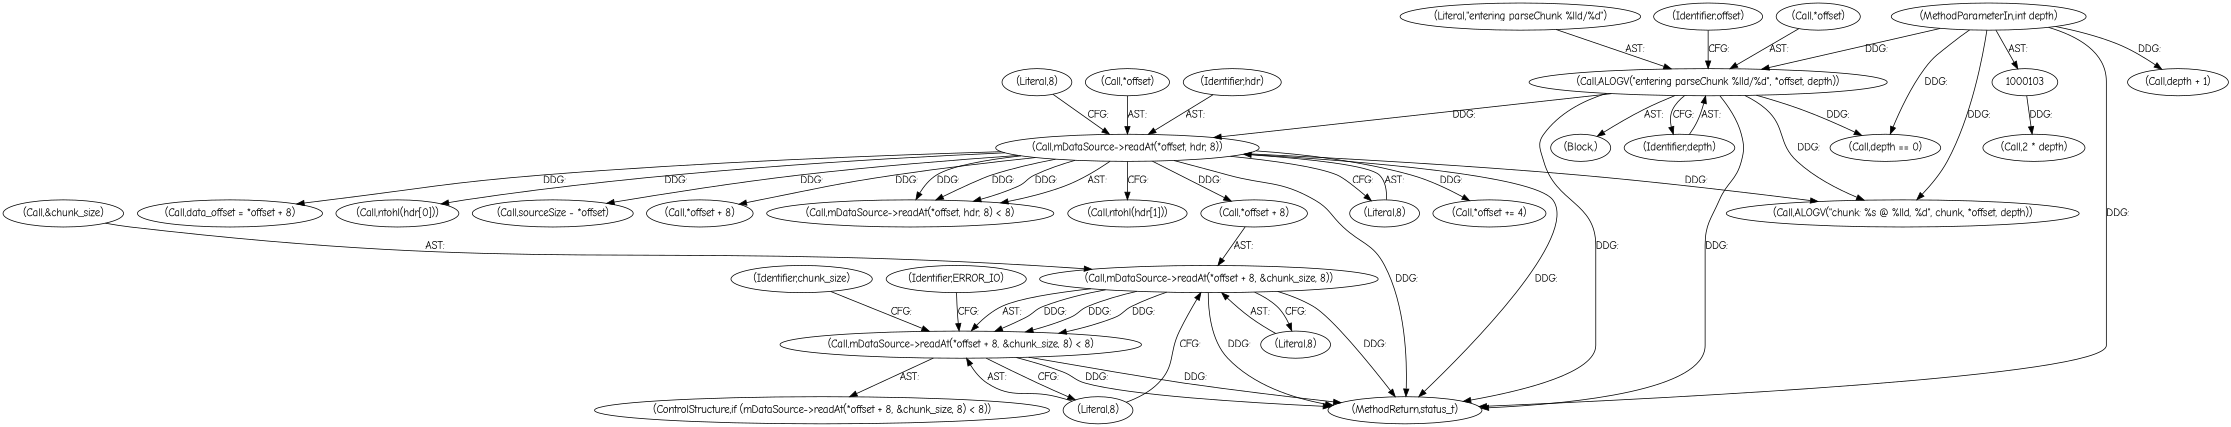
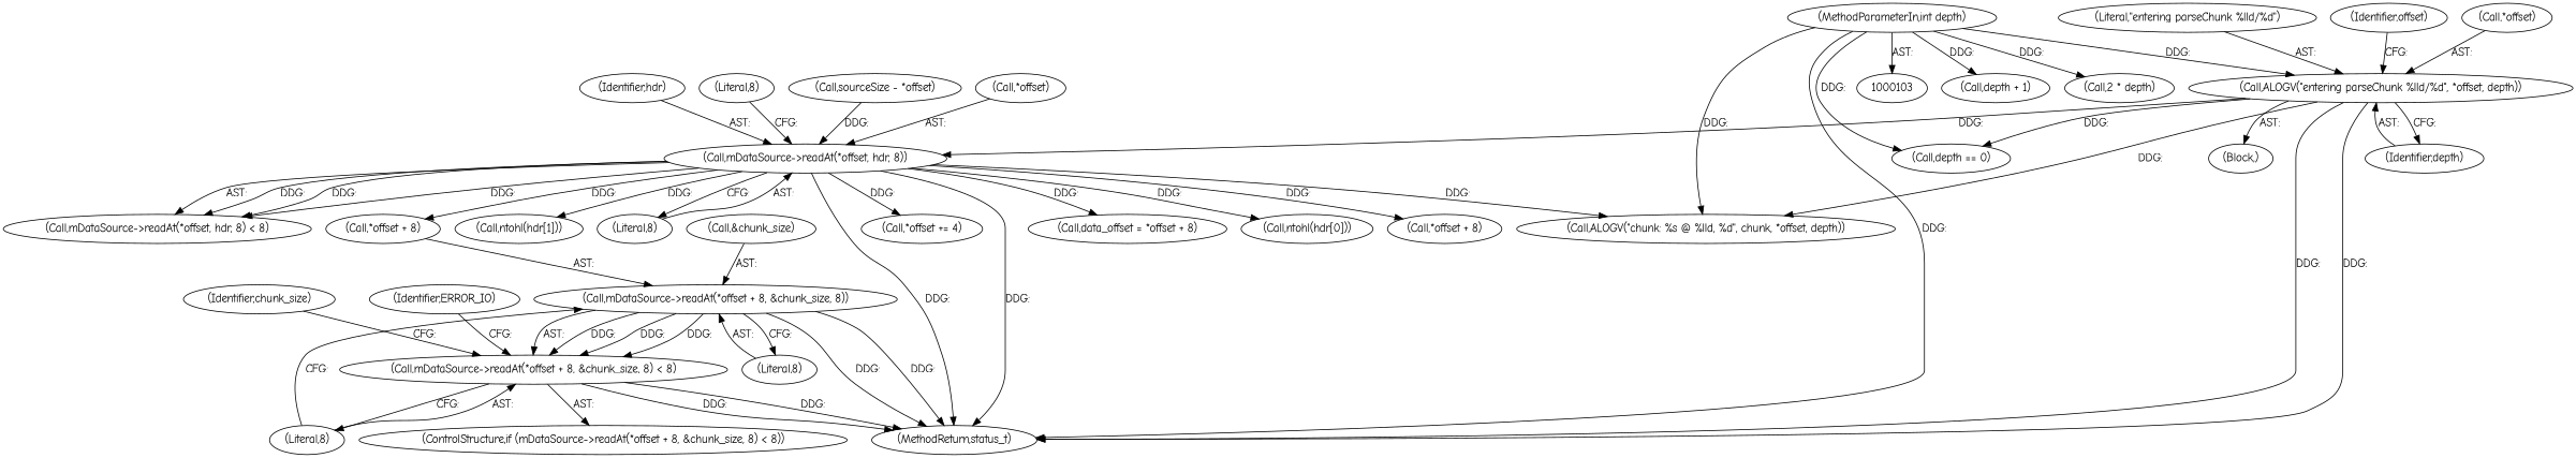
  digraph {
    fontname="Comic Neue"
    node [fontname="Comic Neue"]
    edge [fontname="Comic Neue"]
    n1 [label="(Call,mDataSource->readAt(*offset + 8, &chunk_size, 8))"]
    n2 [label="(Call,mDataSource->readAt(*offset + 8, &chunk_size, 8) < 8)"]
    n3 [label="(MethodReturn,status_t)"]
    n4 [label="(Literal,8)"]
    n5 [label="(Literal,8)"]
    n6 [label="(ControlStructure,if (mDataSource->readAt(*offset + 8, &chunk_size, 8) < 8))"]
    n7 [label="(Call,mDataSource->readAt(*offset, hdr, 8))"]
    n8 [label="(Literal,8)"]
    n9 [label="(Call,ALOGV(\"chunk: %s @ %lld, %d\", chunk, *offset, depth))"]
    n10 [label="(Call,*offset += 4)"]
    n11 [label="(Call,data_offset = *offset + 8)"]
    n12 [label="(Call,*offset + 8)"]
    n13 [label="(Call,ntohl(hdr[0]))"]
    n14 [label="(Call,sourceSize - *offset)"]
    n15 [label="(Call,*offset + 8)"]
    n16 [label="(Call,mDataSource->readAt(*offset, hdr, 8) < 8)"]
    n17 [label="(Call,ntohl(hdr[1]))"]
    n18 [label="(Call,ALOGV(\"entering parseChunk %lld/%d\", *offset, depth))"]
    n19 [label="(Call,depth == 0)"]
    n20 [label="(Block,)"]
    n21 [label="(Identifier,depth)"]
    n22 [label="(MethodParameterIn,int depth)"]
    n23 [label="(Call,depth + 1)"]
    n24 [label="(Call,2 * depth)"]
    1000103
    n26 [label="(Identifier,offset)"]
    n27 [label="(Call,*offset)"]
    n28 [label="(Identifier,ERROR_IO)"]
    n29 [label="(Literal,8)"]
    n30 [label="(Literal,\"entering parseChunk %lld/%d\")"]
    n31 [label="(Call,*offset)"]
    n32 [label="(Identifier,hdr)"]
    n33 [label="(Identifier,chunk_size)"]
    n34 [label="(Call,&chunk_size)"]
    n1 -> n2 [label="AST: "]
    n1 -> n2 [label="DDG: "]
    n1 -> n2 [label="DDG: "]
    n1 -> n2 [label="DDG: "]
    n1 -> n3 [label="DDG: "]
    n1 -> n3 [label="DDG: "]
    n1 -> n4 [label="CFG: "]
    n2 -> n3 [label="DDG: "]
    n2 -> n3 [label="DDG: "]
    n2 -> n5 [label="CFG: "]
    n2 -> n6 [label="AST: "]
    n4 -> n1 [label="AST: "]
    n5 -> n1 [label="CFG: "]
    n5 -> n2 [label="AST: "]
    n7 -> n3 [label="DDG: "]
    n7 -> n3 [label="DDG: "]
    n7 -> n8 [label="CFG: "]
    n7 -> n9 [label="DDG: "]
    n7 -> n10 [label="DDG: "]
    n7 -> n11 [label="DDG: "]
    n7 -> n12 [label="DDG: "]
    n7 -> n13 [label="DDG: "]
-   n7 -> n14 [label="DDG: "]
+   n14 -> n7 [label="DDG: "]
    n7 -> n15 [label="DDG: "]
    n7 -> n16 [label="AST: "]
    n7 -> n16 [label="DDG: "]
    n7 -> n16 [label="DDG: "]
    n7 -> n16 [label="DDG: "]
-   n7 -> n17 [label="CFG: "]
+   n7 -> n17 [label="DDG: "]
    n8 -> n7 [label="AST: "]
    n12 -> n1 [label="AST: "]
    n18 -> n3 [label="DDG: "]
    n18 -> n3 [label="DDG: "]
    n18 -> n7 [label="DDG: "]
    n18 -> n9 [label="DDG: "]
    n18 -> n19 [label="DDG: "]
    n18 -> n20 [label="AST: "]
    n18 -> n21 [label="CFG: "]
    n21 -> n18 [label="AST: "]
    n22 -> n3 [label="DDG: "]
    n22 -> n9 [label="DDG: "]
    n22 -> n18 [label="DDG: "]
    n22 -> n19 [label="DDG: "]
    n22 -> n23 [label="DDG: "]
-   1000103 -> n24 [label="DDG: "]
+   n22 -> n24 [label="DDG: "]
    n22 -> 1000103 [label="AST: "]
    n26 -> n18 [label="CFG: "]
    n27 -> n18 [label="AST: "]
    n28 -> n2 [label="CFG: "]
    n29 -> n7 [label="CFG: "]
    n30 -> n18 [label="AST: "]
    n31 -> n7 [label="AST: "]
    n32 -> n7 [label="AST: "]
    n33 -> n2 [label="CFG: "]
    n34 -> n1 [label="AST: "]
  }
